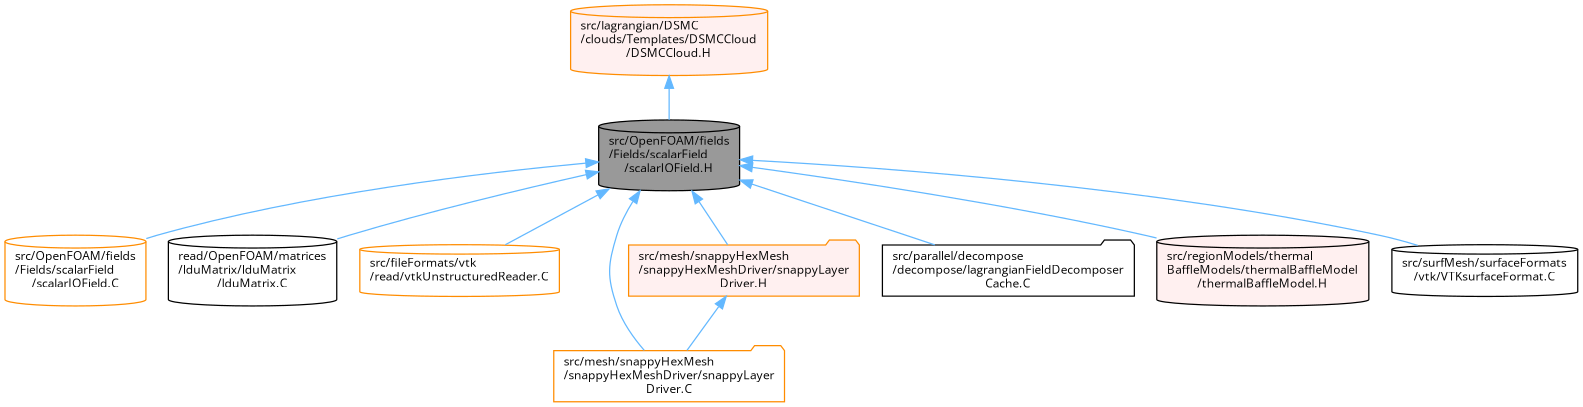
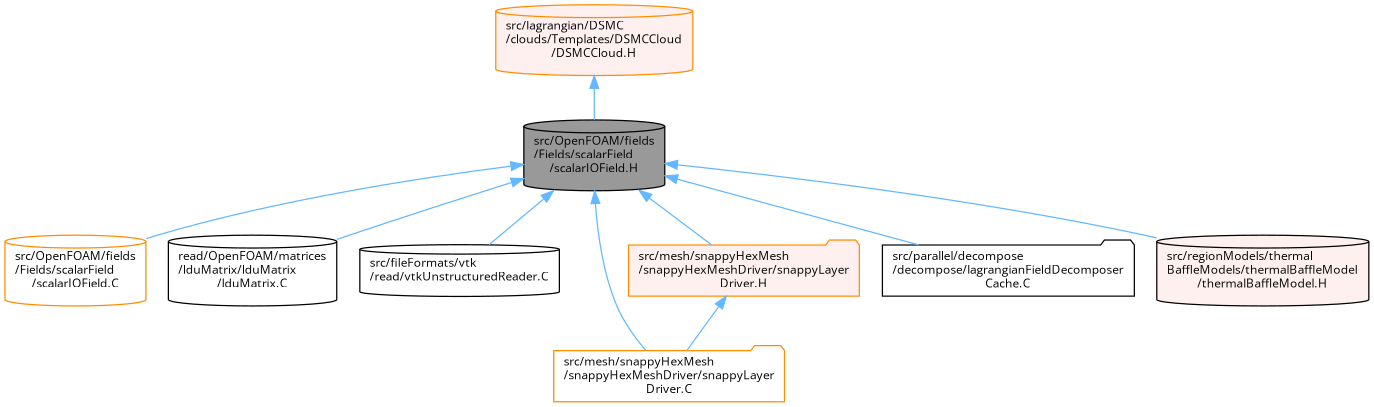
  digraph {
    fontname="Open Sans"
    node [color=black fillcolor=white fontname="Open Sans" fontsize=10 shape=cylinder style=filled]
    edge [color=steelblue1 dir=back fontname="Open Sans" fontsize=10 labelfontname=Helvetica labelfontsize=10 style=solid]
    n1 [fillcolor=grey60 fontcolor=black height=0.2 label="src/OpenFOAM/fields\l/Fields/scalarField\l/scalarIOField.H" width=0.4]
    n2 [color=darkorange height=0.2 label="src/OpenFOAM/fields\l/Fields/scalarField\l/scalarIOField.C" width=0.4]
    n3 [height=0.2 label="read/OpenFOAM/matrices\l/lduMatrix/lduMatrix\l/lduMatrix.C" width=0.4]
-   n4 [color=darkorange height=0.2 label="src/fileFormats/vtk\l/read/vtkUnstructuredReader.C" width=0.4]
+   n4 [height=0.2 label="src/fileFormats/vtk\l/read/vtkUnstructuredReader.C" width=0.4]
    n5 [color=darkorange height=0.2 label="src/mesh/snappyHexMesh\l/snappyHexMeshDriver/snappyLayer\lDriver.C" shape=folder width=0.4]
    n6 [color=darkorange fillcolor="#FFF0F0" height=0.2 label="src/mesh/snappyHexMesh\l/snappyHexMeshDriver/snappyLayer\lDriver.H" shape=folder width=0.4]
    n7 [height=0.2 label="src/parallel/decompose\l/decompose/lagrangianFieldDecomposer\lCache.C" shape=folder width=0.4]
    n8 [fillcolor="#FFF0F0" height=0.2 label="src/regionModels/thermal\lBaffleModels/thermalBaffleModel\l/thermalBaffleModel.H" width=0.4]
-   n9 [height=0.2 label="src/surfMesh/surfaceFormats\l/vtk/VTKsurfaceFormat.C" width=0.4]
    n10 [color=darkorange fillcolor="#FFF0F0" height=0.2 label="src/lagrangian/DSMC\l/clouds/Templates/DSMCCloud\l/DSMCCloud.H" width=0.4]
    n1 -> n2
    n1 -> n3
    n1 -> n4
    n1 -> n5
    n1 -> n6
    n1 -> n7
    n1 -> n8
-   n1 -> n9
    n6 -> n5
    n10 -> n1
  }
